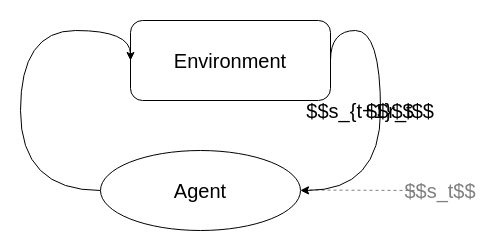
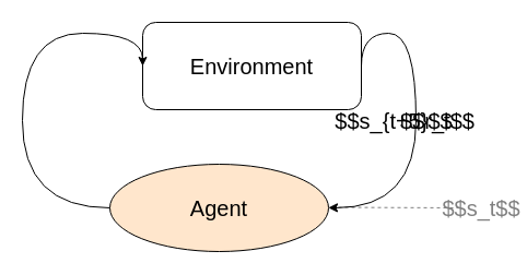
  <mxCell id="0" />
  <mxCell id="1" parent="0" />
  <mxCell id="2" value="&lt;font style=&quot;font-size: 20px&quot;&gt;Environment&lt;/font&gt;" style="rounded=1;whiteSpace=wrap;html=1;" vertex="1" parent="1"><mxGeometry x="130" y="20" width="200" height="80" as="geometry" /></mxCell>
  <mxCell id="3" style="edgeStyle=orthogonalEdgeStyle;rounded=0;orthogonalLoop=1;jettySize=auto;html=1;exitX=0;exitY=0.5;exitDx=0;exitDy=0;entryX=0;entryY=0.5;entryDx=0;entryDy=0;curved=1;" edge="1" parent="1" source="4" target="2"><mxGeometry relative="1" as="geometry"><Array as="points"><mxPoint x="20" y="190" /><mxPoint x="20" y="30" /></Array></mxGeometry></mxCell>
- <mxCell id="4" value="&lt;font style=&quot;font-size: 20px&quot;&gt;Agent&lt;/font&gt;" style="ellipse;whiteSpace=wrap;html=1;" vertex="1" parent="1"><mxGeometry x="100" y="150" width="200" height="80" as="geometry" /></mxCell>
- <mxCell id="5" value="&lt;font style=&quot;font-size: 20px&quot;&gt;$$s_{t+1}$$&lt;/font&gt;" style="text;html=1;strokeColor=none;fillColor=none;align=center;verticalAlign=middle;whiteSpace=wrap;rounded=0;" vertex="1" parent="1"><mxGeometry x="340" y="90" width="40" height="40" as="geometry" /></mxCell>
+ <mxCell id="4" value="&lt;font style=&quot;font-size: 20px&quot;&gt;Agent&lt;/font&gt;" style="ellipse;whiteSpace=wrap;html=1;fillColor=#ffe6cc;" vertex="1" parent="1"><mxGeometry x="100" y="150" width="200" height="80" as="geometry" /></mxCell>
+ <mxCell id="5" value="&lt;font style=&quot;font-size: 20px&quot;&gt;$$s_{t+5}$$&lt;/font&gt;" style="text;html=1;strokeColor=none;fillColor=none;align=center;verticalAlign=middle;whiteSpace=wrap;rounded=0;" vertex="1" parent="1"><mxGeometry x="340" y="90" width="40" height="40" as="geometry" /></mxCell>
  <mxCell id="6" value="&lt;font style=&quot;font-size: 20px&quot;&gt;$$r_t$$&lt;/font&gt;" style="text;html=1;strokeColor=none;fillColor=none;align=center;verticalAlign=middle;whiteSpace=wrap;rounded=0;" vertex="1" parent="1"><mxGeometry x="380" y="90" width="40" height="40" as="geometry" /></mxCell>
  <mxCell id="7" value="" style="endArrow=classic;html=1;strokeColor=#808080;dashed=1;" edge="1" parent="1"><mxGeometry width="50" height="50" relative="1" as="geometry"><mxPoint x="420" y="190" as="sourcePoint" /><mxPoint x="300" y="189.5" as="targetPoint" /></mxGeometry></mxCell>
  <mxCell id="8" style="edgeStyle=orthogonalEdgeStyle;curved=1;rounded=0;orthogonalLoop=1;jettySize=auto;html=1;exitX=1;exitY=0.5;exitDx=0;exitDy=0;entryX=1;entryY=0.5;entryDx=0;entryDy=0;" edge="1" parent="1" source="2" target="4"><mxGeometry relative="1" as="geometry"><Array as="points"><mxPoint x="380" y="30" /><mxPoint x="380" y="190" /></Array></mxGeometry></mxCell>
  <mxCell id="9" value="&lt;font style=&quot;font-size: 20px&quot;&gt;$$s_t$$&lt;/font&gt;" style="text;html=1;strokeColor=none;fillColor=none;align=center;verticalAlign=middle;whiteSpace=wrap;rounded=0;fontColor=#808080;" vertex="1" parent="1"><mxGeometry x="420" y="170" width="40" height="40" as="geometry" /></mxCell>
